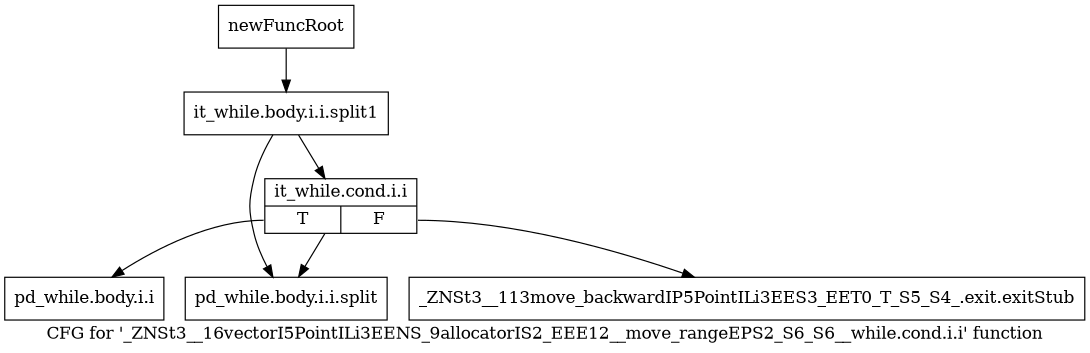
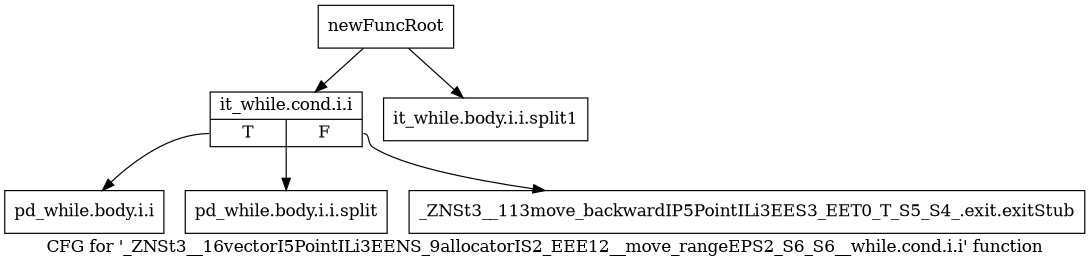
  digraph {
    label="CFG for '_ZNSt3__16vectorI5PointILi3EENS_9allocatorIS2_EEE12__move_rangeEPS2_S6_S6__while.cond.i.i' function"
    node [shape=record]
    n1 [label="{newFuncRoot}"]
    n2 [label="{it_while.cond.i.i|{<s0>T|<s1>F}}"]
    n3 [label="{it_while.body.i.i.split1}"]
    n4 [label="{_ZNSt3__113move_backwardIP5PointILi3EES3_EET0_T_S5_S4_.exit.exitStub}"]
    n5 [label="{pd_while.body.i.i}"]
    n6 [label="{pd_while.body.i.i.split}"]
-   n3 -> n2
+   n1 -> n2
    n1 -> n3
    n2 -> n4 [tailport=s1]
    n2 -> n5 [tailport=s0]
    n2 -> n6
-   n3 -> n6
  }
